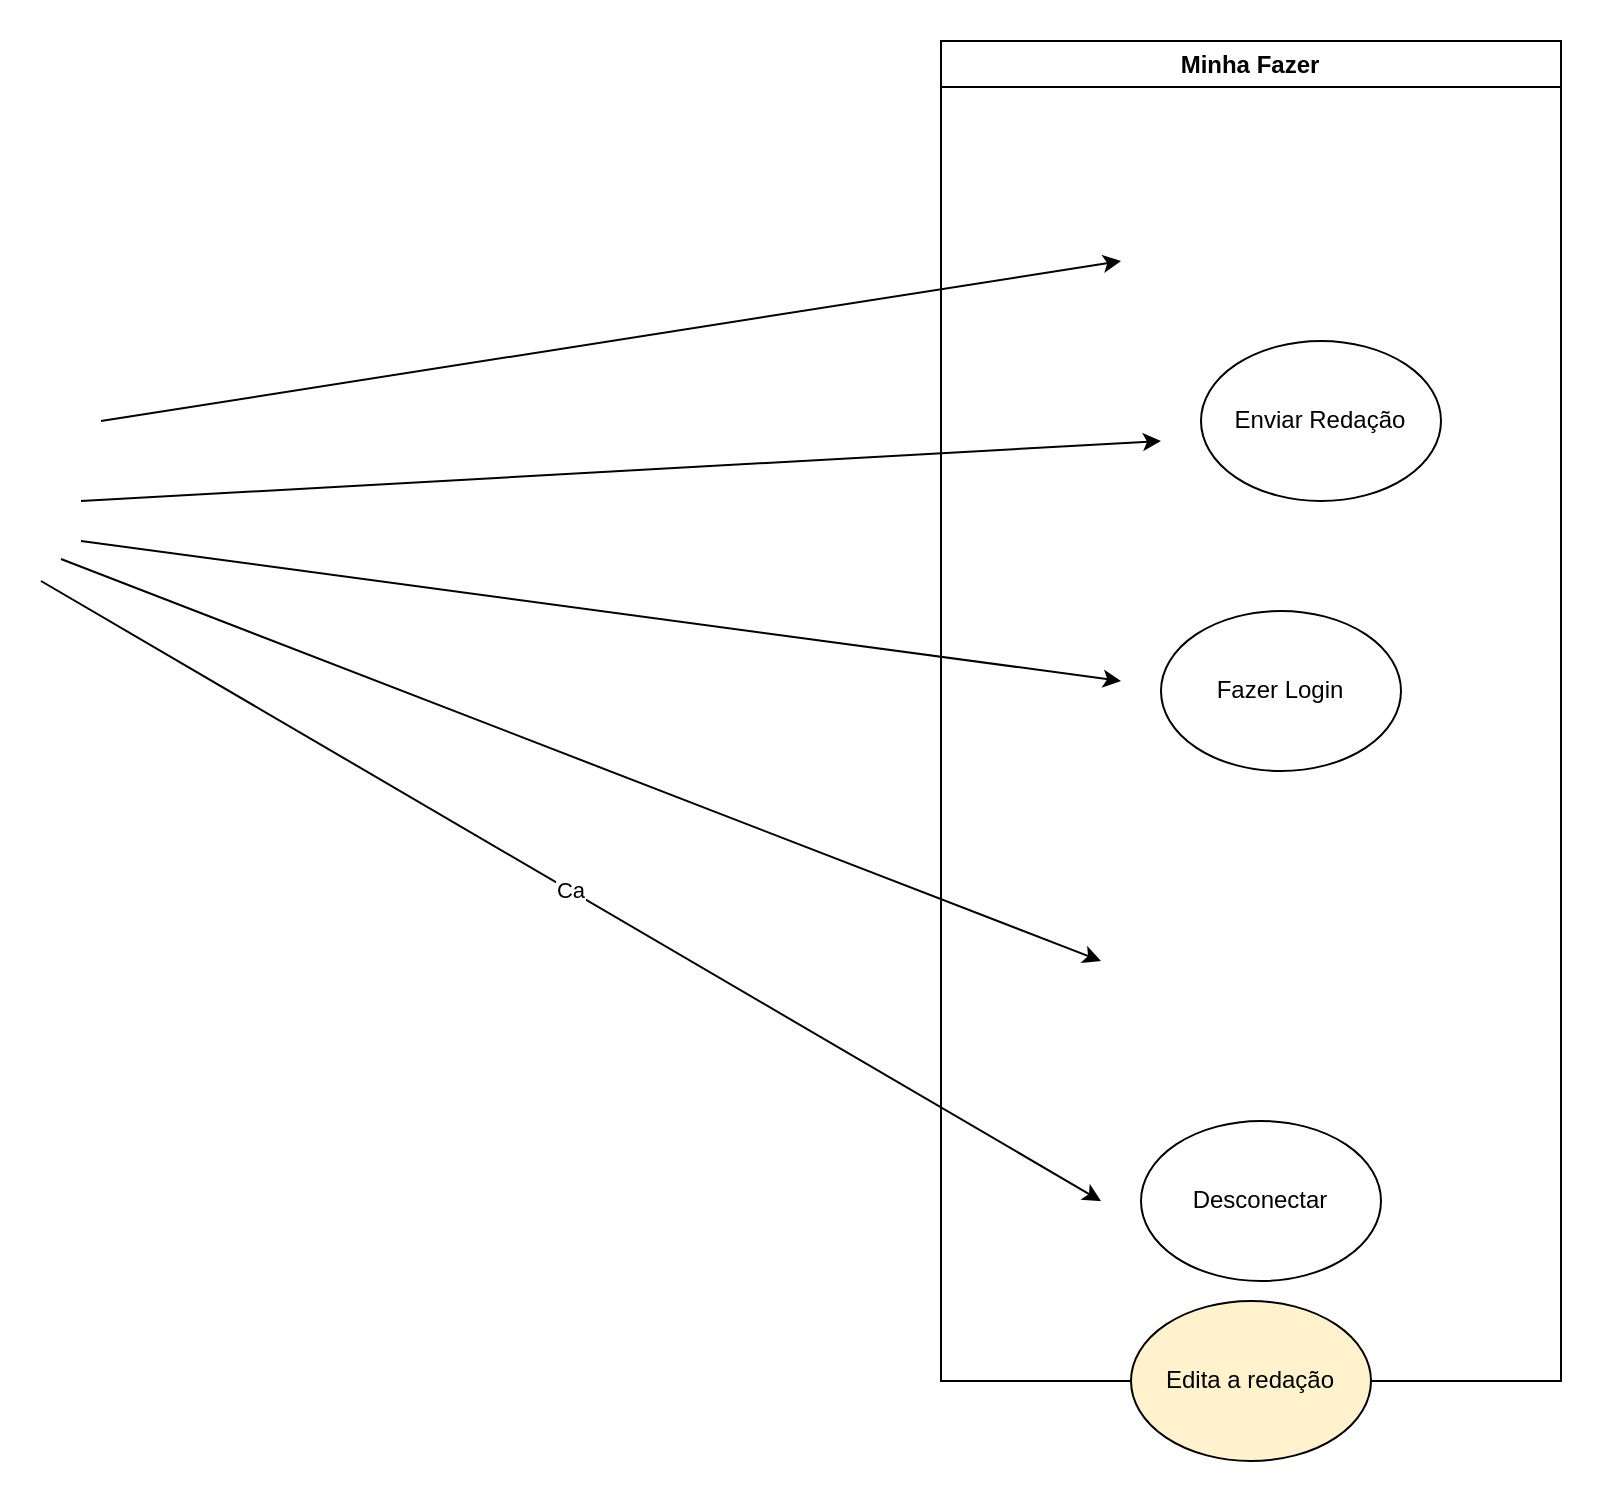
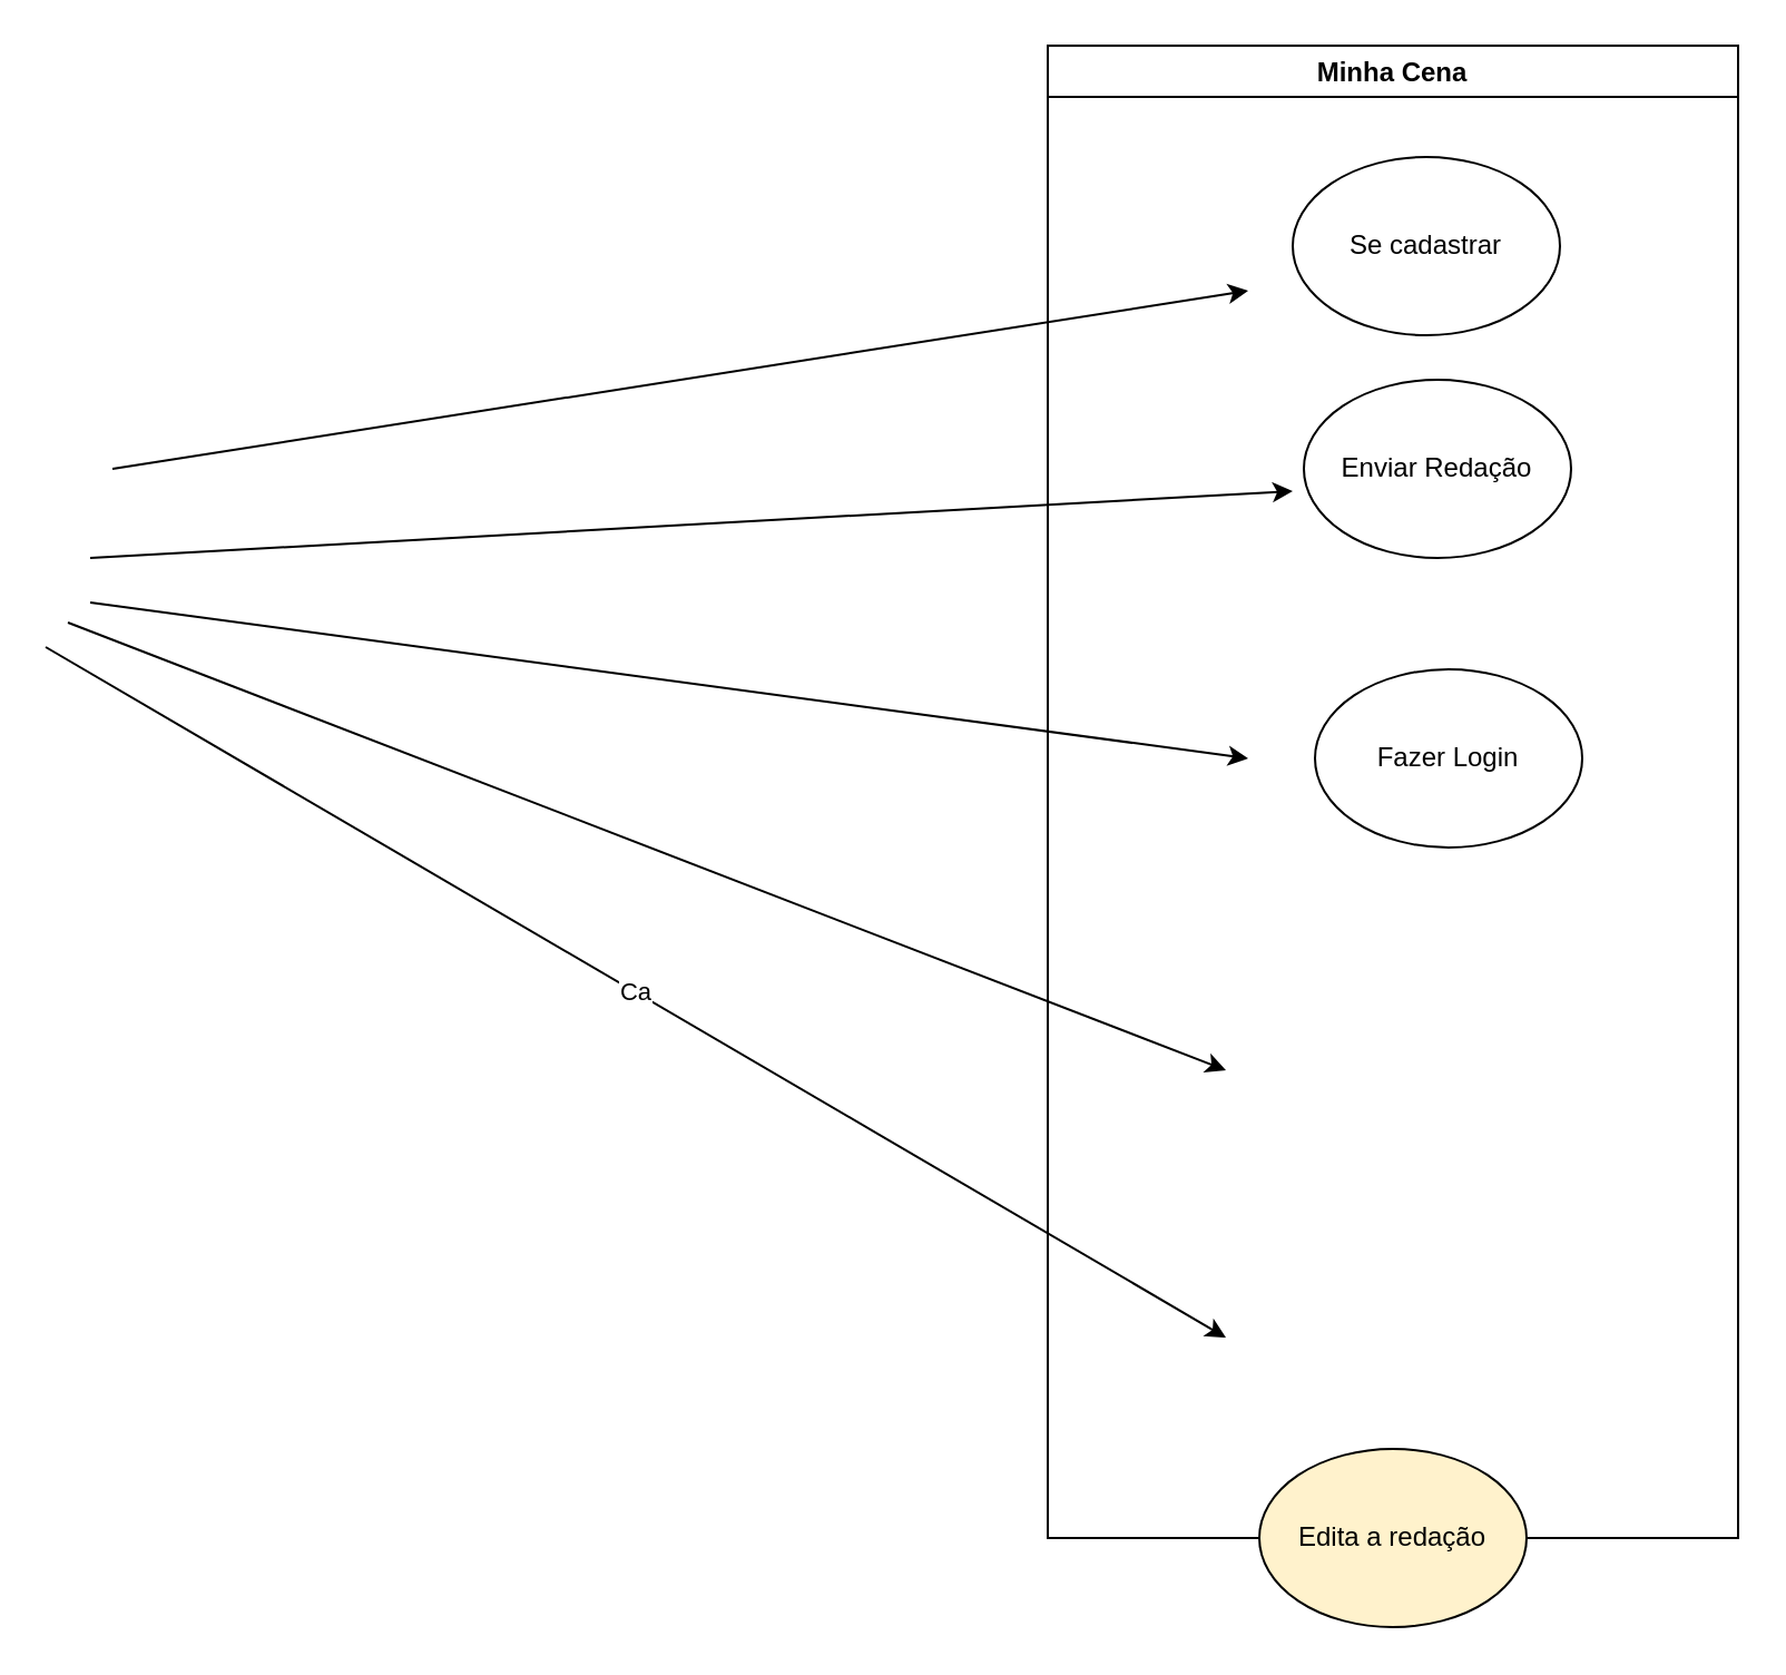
  <mxCell id="0" />
  <mxCell id="1" parent="0" />
- <mxCell id="2" value="Minha Fazer" style="swimlane;" vertex="1" parent="1"><mxGeometry x="470" y="20" width="310" height="670" as="geometry" /></mxCell>
- <mxCell id="4" value="Enviar Redação" style="ellipse;whiteSpace=wrap;html=1;" vertex="1" parent="2"><mxGeometry x="130" y="150" width="120" height="80" as="geometry" /></mxCell>
- <mxCell id="5" value="Fazer Login" style="ellipse;whiteSpace=wrap;html=1;" vertex="1" parent="2"><mxGeometry x="110" y="285" width="120" height="80" as="geometry" /></mxCell>
- <mxCell id="6" value="Desconectar" style="ellipse;whiteSpace=wrap;html=1;" vertex="1" parent="2"><mxGeometry x="100" y="540" width="120" height="80" as="geometry" /></mxCell>
+ <mxCell id="2" value="Minha Cena" style="swimlane;" vertex="1" parent="1"><mxGeometry x="470" y="20" width="310" height="670" as="geometry" /></mxCell>
+ <mxCell id="3" value="Se cadastrar" style="ellipse;whiteSpace=wrap;html=1;" vertex="1" parent="2"><mxGeometry x="110" y="50" width="120" height="80" as="geometry" /></mxCell>
+ <mxCell id="4" value="Enviar Redação" style="ellipse;whiteSpace=wrap;html=1;" vertex="1" parent="2"><mxGeometry x="115" y="150" width="120" height="80" as="geometry" /></mxCell>
+ <mxCell id="5" value="Fazer Login" style="ellipse;whiteSpace=wrap;html=1;" vertex="1" parent="2"><mxGeometry x="120" y="280" width="120" height="80" as="geometry" /></mxCell>
  <mxCell id="7" value="Edita a redação" style="ellipse;whiteSpace=wrap;html=1;fillColor=#fff2cc;" vertex="1" parent="2"><mxGeometry x="95" y="630" width="120" height="80" as="geometry" /></mxCell>
  <mxCell id="8" value="" style="endArrow=classic;html=1;rounded=0;" edge="1" parent="1"><mxGeometry width="50" height="50" relative="1" as="geometry"><mxPoint x="50" y="210" as="sourcePoint" /><mxPoint x="560" y="130" as="targetPoint" /></mxGeometry></mxCell>
  <mxCell id="9" value="" style="endArrow=classic;html=1;rounded=0;" edge="1" parent="1"><mxGeometry width="50" height="50" relative="1" as="geometry"><mxPoint x="40" y="250" as="sourcePoint" /><mxPoint x="580" y="220" as="targetPoint" /></mxGeometry></mxCell>
  <mxCell id="10" value="" style="endArrow=classic;html=1;rounded=0;" edge="1" parent="1"><mxGeometry width="50" height="50" relative="1" as="geometry"><mxPoint x="40" y="270" as="sourcePoint" /><mxPoint x="560" y="340" as="targetPoint" /></mxGeometry></mxCell>
  <mxCell id="11" value="" style="endArrow=classic;html=1;rounded=0;" edge="1" parent="1"><mxGeometry width="50" height="50" relative="1" as="geometry"><mxPoint x="30" y="279" as="sourcePoint" /><mxPoint x="550" y="480" as="targetPoint" /></mxGeometry></mxCell>
  <mxCell id="12" value="Ca" style="endArrow=classic;html=1;rounded=0;" edge="1" parent="1"><mxGeometry width="50" height="50" relative="1" as="geometry"><mxPoint x="20" y="290" as="sourcePoint" /><mxPoint x="550" y="600" as="targetPoint" /></mxGeometry></mxCell>
